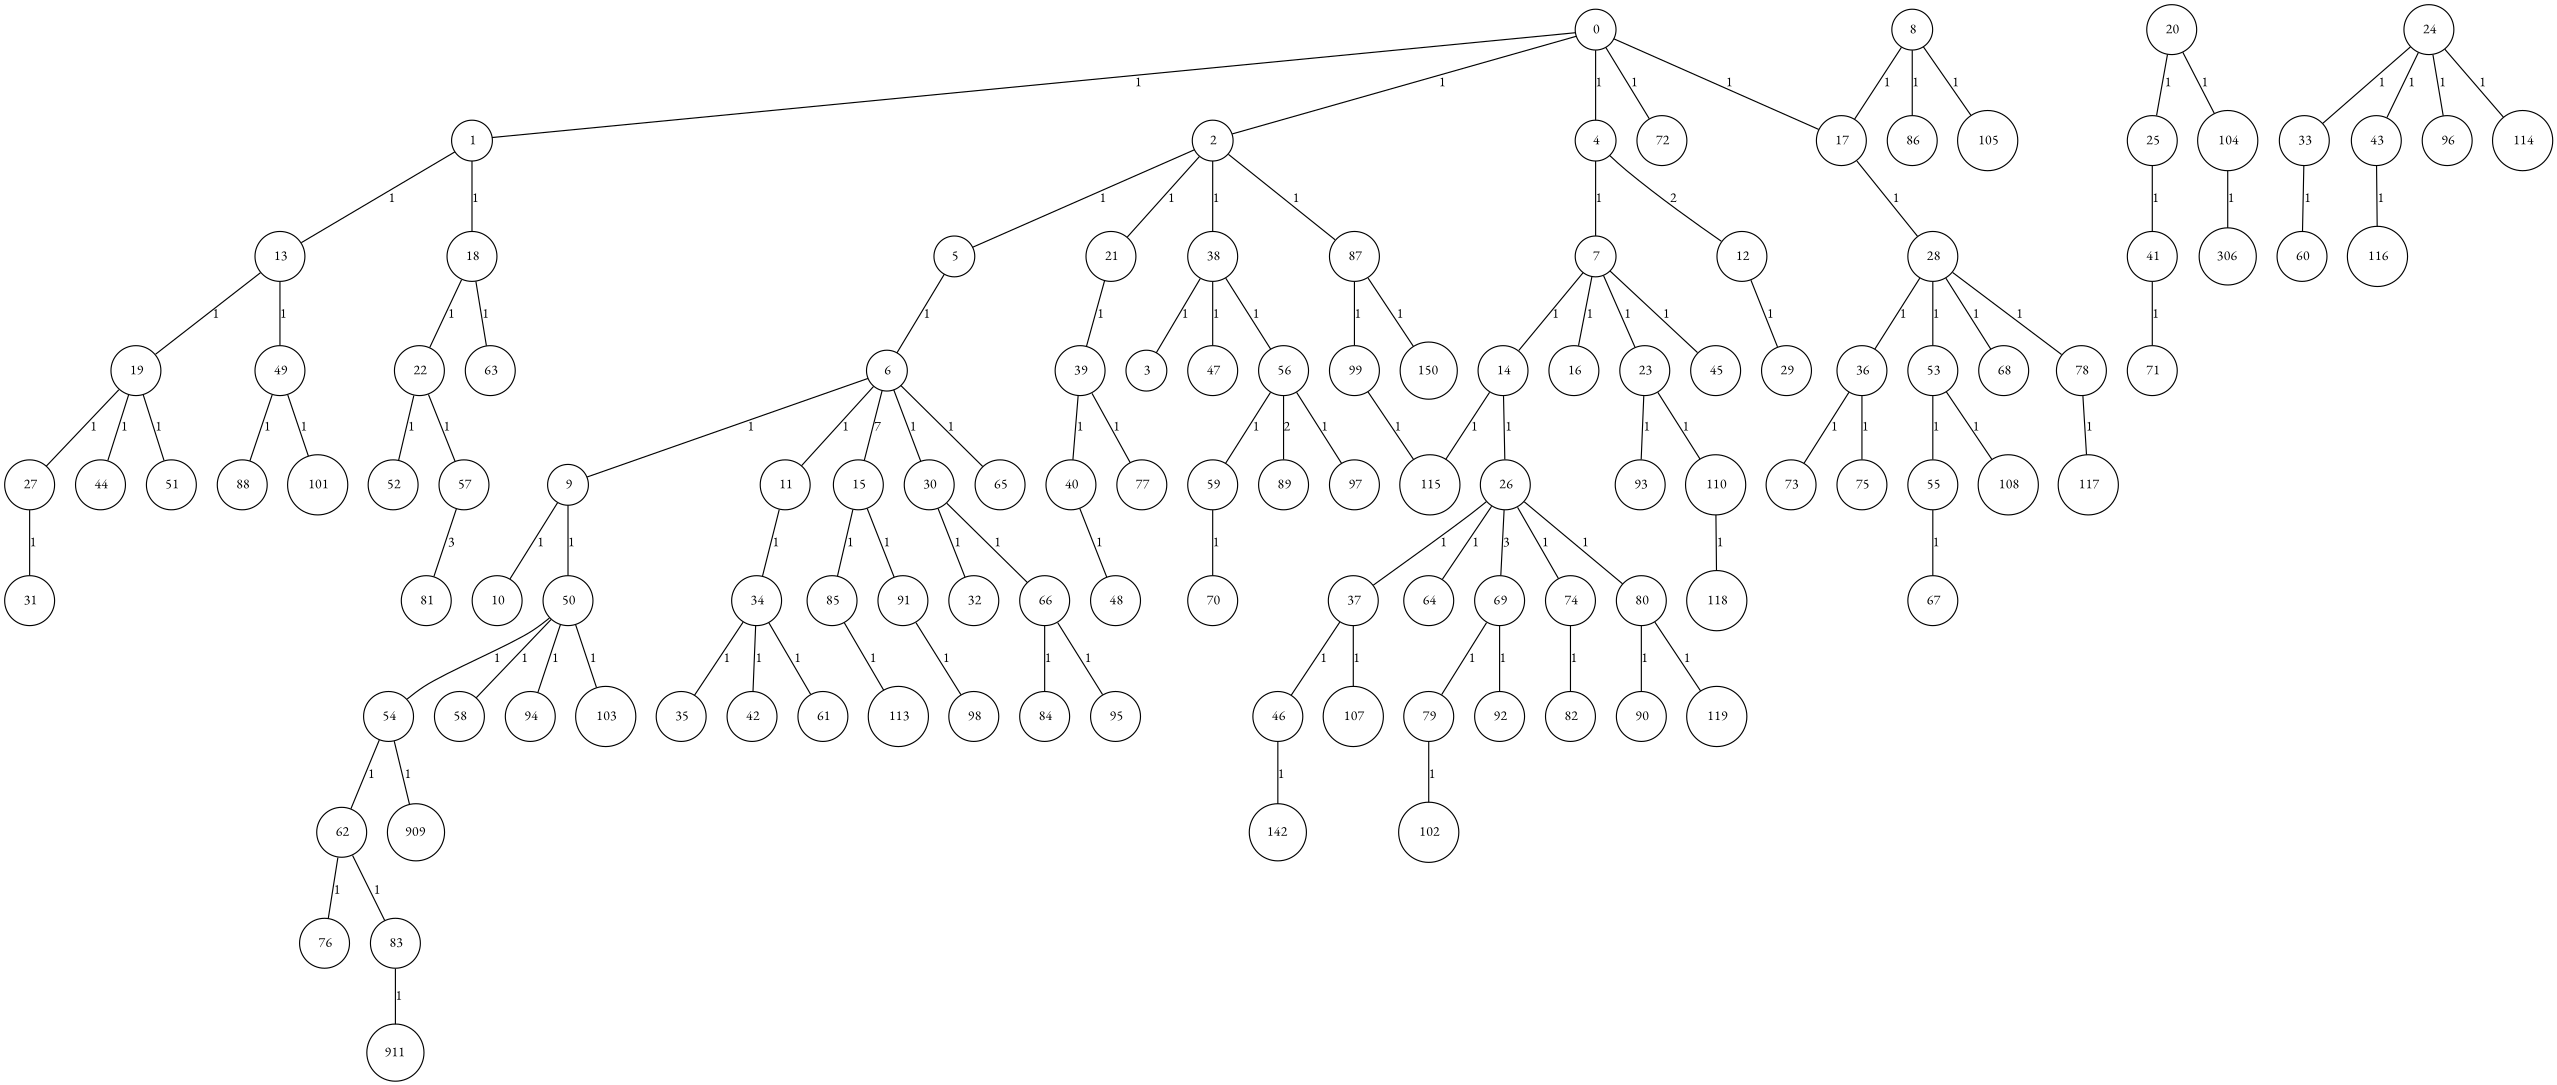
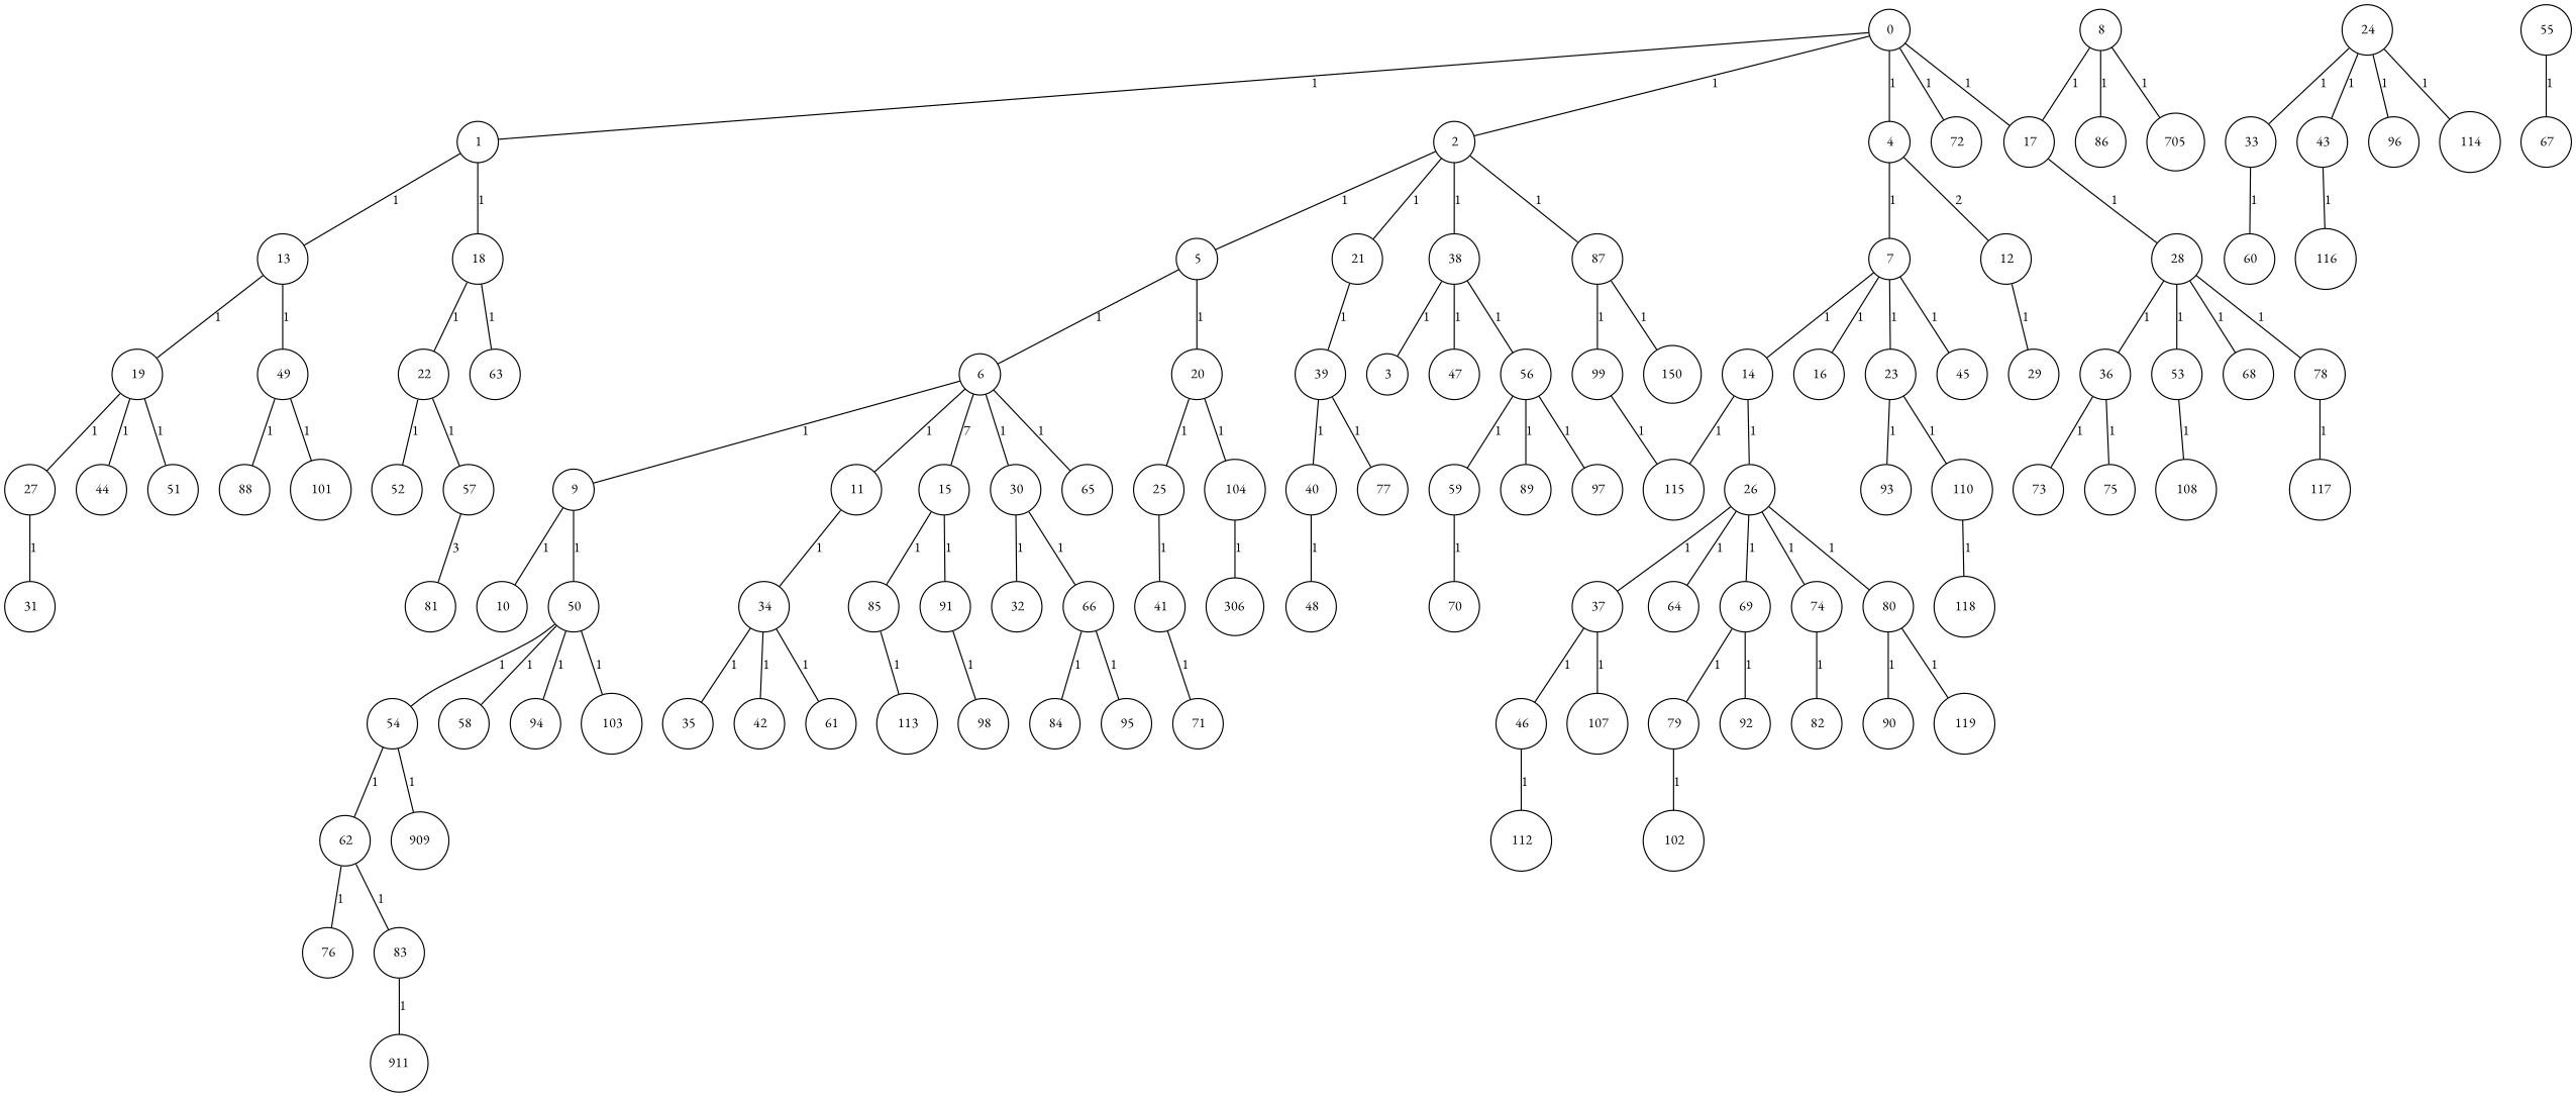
  graph {
    fixedsize="true;"
    fontname="EB Garamond"
    node [color=black fontname="EB Garamond" fontsize=12 hight=.12 shape=circle]
    edge [fontname="EB Garamond" fontsize=12]
    n1 [label=" 0" width=.12]
    n2 [label=" 1" width=.12]
    n3 [label=" 2" width=.12]
    n4 [label=" 4" width=.12]
    n5 [label=" 72" width=.12]
    n6 [label=" 17" width=.12]
    n7 [label=" 13" width=.12]
    n8 [label=" 18" width=.12]
    n9 [label=" 5" width=.12]
    n10 [label=" 21" width=.12]
    n11 [label=" 38" width=.12]
    n12 [label=" 87" width=.12]
    n13 [label=" 7" width=.12]
    n14 [label=" 12" width=.12]
    n15 [label=" 8" width=.12]
    n16 [label=" 86" width=.12]
-   n17 [label=" 105" width=.12]
+   n17 [label=705 width=.12]
    n18 [label=" 19" width=.12]
    n19 [label=" 49" width=.12]
    n20 [label=" 22" width=.12]
    n21 [label=" 63" width=.12]
    n22 [label=" 3" width=.12]
    n23 [label=" 6" width=.12]
    n24 [label=" 20" width=.12]
    n25 [label=" 39" width=.12]
    n26 [label=" 47" width=.12]
    n27 [label=" 56" width=.12]
    n28 [label=" 99" width=.12]
    n29 [label=150 width=.12]
    n30 [label=" 14" width=.12]
    n31 [label=" 16" width=.12]
    n32 [label=" 23" width=.12]
    n33 [label=" 45" width=.12]
    n34 [label=" 29" width=.12]
    n35 [label=" 9" width=.12]
    n36 [label=" 11" width=.12]
    n37 [label=" 15" width=.12]
    n38 [label=" 30" width=.12]
    n39 [label=" 65" width=.12]
    n40 [label=" 25" width=.12]
    n41 [label=" 104" width=.12]
    n42 [label=" 10" width=.12]
    n43 [label=" 50" width=.12]
    n44 [label=" 34" width=.12]
    n45 [label=" 85" width=.12]
    n46 [label=" 91" width=.12]
    n47 [label=" 32" width=.12]
    n48 [label=" 66" width=.12]
    n49 [label=" 26" width=.12]
    n50 [label=" 115" width=.12]
    n51 [label=" 93" width=.12]
    n52 [label=" 110" width=.12]
    n53 [label=" 28" width=.12]
    n54 [label=" 54" width=.12]
    n55 [label=" 58" width=.12]
    n56 [label=" 94" width=.12]
    n57 [label=" 103" width=.12]
    n58 [label=" 35" width=.12]
    n59 [label=" 42" width=.12]
    n60 [label=" 61" width=.12]
    n61 [label=" 27" width=.12]
    n62 [label=" 44" width=.12]
    n63 [label=" 51" width=.12]
    n64 [label=" 88" width=.12]
    n65 [label=" 101" width=.12]
    n66 [label=" 24" width=.12]
    n67 [label=" 33" width=.12]
    n68 [label=" 43" width=.12]
    n69 [label=" 96" width=.12]
    n70 [label=" 114" width=.12]
    n71 [label=" 37" width=.12]
    n72 [label=" 64" width=.12]
    n73 [label=" 69" width=.12]
    n74 [label=" 74" width=.12]
    n75 [label=" 80" width=.12]
    n76 [label=" 113" width=.12]
    n77 [label=" 98" width=.12]
    n78 [label=" 36" width=.12]
    n79 [label=" 53" width=.12]
    n80 [label=" 68" width=.12]
    n81 [label=" 78" width=.12]
    n82 [label=" 52" width=.12]
    n83 [label=" 57" width=.12]
    n84 [label=" 31" width=.12]
    n85 [label=" 41" width=.12]
    n86 [label=306 width=.12]
    n87 [label=" 40" width=.12]
    n88 [label=" 77" width=.12]
    n89 [label=" 81" width=.12]
    n90 [label=" 118" width=.12]
    n91 [label=" 60" width=.12]
    n92 [label=" 116" width=.12]
    n93 [label=" 71" width=.12]
    n94 [label=" 46" width=.12]
    n95 [label=" 107" width=.12]
    n96 [label=" 79" width=.12]
    n97 [label=" 92" width=.12]
    n98 [label=" 82" width=.12]
    n99 [label=" 90" width=.12]
    n100 [label=" 119" width=.12]
    n101 [label=" 73" width=.12]
    n102 [label=" 75" width=.12]
    n103 [label=" 55" width=.12]
    n104 [label=" 108" width=.12]
    n105 [label=" 117" width=.12]
    n106 [label=" 84" width=.12]
    n107 [label=" 95" width=.12]
-   n108 [label=142 width=.12]
+   n108 [label=" 112" width=.12]
    n109 [label=" 59" width=.12]
    n110 [label=" 89" width=.12]
    n111 [label=" 97" width=.12]
    n112 [label=" 48" width=.12]
    n113 [label=" 62" width=.12]
    n114 [label=909 width=.12]
    n115 [label=" 67" width=.12]
    n116 [label=" 76" width=.12]
    n117 [label=" 83" width=.12]
    n118 [label=" 70" width=.12]
    n119 [label=911 width=.12]
    n120 [label=" 102" width=.12]
    n1 -- n2 [label=1]
    n1 -- n3 [label=1]
    n1 -- n4 [label=1]
    n1 -- n5 [label=1]
    n1 -- n6 [label=1]
    n2 -- n7 [label=1]
    n2 -- n8 [label=1]
    n3 -- n9 [label=1]
    n3 -- n10 [label=1]
    n3 -- n11 [label=1]
    n3 -- n12 [label=1]
    n4 -- n13 [label=1]
    n4 -- n14 [label=2]
    n6 -- n53 [label=1]
    n7 -- n18 [label=1]
    n7 -- n19 [label=1]
    n8 -- n20 [label=1]
    n8 -- n21 [label=1]
    n9 -- n23 [label=1]
+   n9 -- n24 [label=1]
    n10 -- n25 [label=1]
    n11 -- n22 [label=1]
    n11 -- n26 [label=1]
    n11 -- n27 [label=1]
    n12 -- n28 [label=1]
    n12 -- n29 [label=1]
    n13 -- n30 [label=1]
    n13 -- n31 [label=1]
    n13 -- n32 [label=1]
    n13 -- n33 [label=1]
    n14 -- n34 [label=1]
    n15 -- n6 [label=1]
    n15 -- n16 [label=1]
    n15 -- n17 [label=1]
    n18 -- n61 [label=1]
    n18 -- n62 [label=1]
    n18 -- n63 [label=1]
    n19 -- n64 [label=1]
    n19 -- n65 [label=1]
    n20 -- n82 [label=1]
    n20 -- n83 [label=1]
    n23 -- n35 [label=1]
    n23 -- n36 [label=1]
    n23 -- n37 [label=7]
    n23 -- n38 [label=1]
    n23 -- n39 [label=1]
    n24 -- n40 [label=1]
    n24 -- n41 [label=1]
    n25 -- n87 [label=1]
    n25 -- n88 [label=1]
    n27 -- n109 [label=1]
-   n27 -- n110 [label=2]
+   n27 -- n110 [label=1]
    n27 -- n111 [label=1]
    n28 -- n50 [label=1]
    n30 -- n49 [label=1]
    n30 -- n50 [label=1]
    n32 -- n51 [label=1]
    n32 -- n52 [label=1]
    n35 -- n42 [label=1]
    n35 -- n43 [label=1]
    n36 -- n44 [label=1]
    n37 -- n45 [label=1]
    n37 -- n46 [label=1]
    n38 -- n47 [label=1]
    n38 -- n48 [label=1]
    n40 -- n85 [label=1]
    n41 -- n86 [label=1]
    n43 -- n54 [label=1]
    n43 -- n55 [label=1]
    n43 -- n56 [label=1]
    n43 -- n57 [label=1]
    n44 -- n58 [label=1]
    n44 -- n59 [label=1]
    n44 -- n60 [label=1]
    n45 -- n76 [label=1]
    n46 -- n77 [label=1]
    n48 -- n106 [label=1]
    n48 -- n107 [label=1]
    n49 -- n71 [label=1]
    n49 -- n72 [label=1]
-   n49 -- n73 [label=3]
+   n49 -- n73 [label=1]
    n49 -- n74 [label=1]
    n49 -- n75 [label=1]
    n52 -- n90 [label=1]
    n53 -- n78 [label=1]
    n53 -- n79 [label=1]
    n53 -- n80 [label=1]
    n53 -- n81 [label=1]
    n54 -- n113 [label=1]
    n54 -- n114 [label=1]
    n61 -- n84 [label=1]
    n66 -- n67 [label=1]
    n66 -- n68 [label=1]
    n66 -- n69 [label=1]
    n66 -- n70 [label=1]
    n67 -- n91 [label=1]
    n68 -- n92 [label=1]
    n71 -- n94 [label=1]
    n71 -- n95 [label=1]
    n73 -- n96 [label=1]
    n73 -- n97 [label=1]
    n74 -- n98 [label=1]
    n75 -- n99 [label=1]
    n75 -- n100 [label=1]
    n78 -- n101 [label=1]
    n78 -- n102 [label=1]
-   n79 -- n103 [label=1]
    n79 -- n104 [label=1]
    n81 -- n105 [label=1]
    n83 -- n89 [label=3]
    n85 -- n93 [label=1]
    n87 -- n112 [label=1]
    n94 -- n108 [label=1]
    n96 -- n120 [label=1]
    n103 -- n115 [label=1]
    n109 -- n118 [label=1]
    n113 -- n116 [label=1]
    n113 -- n117 [label=1]
    n117 -- n119 [label=1]
  }
